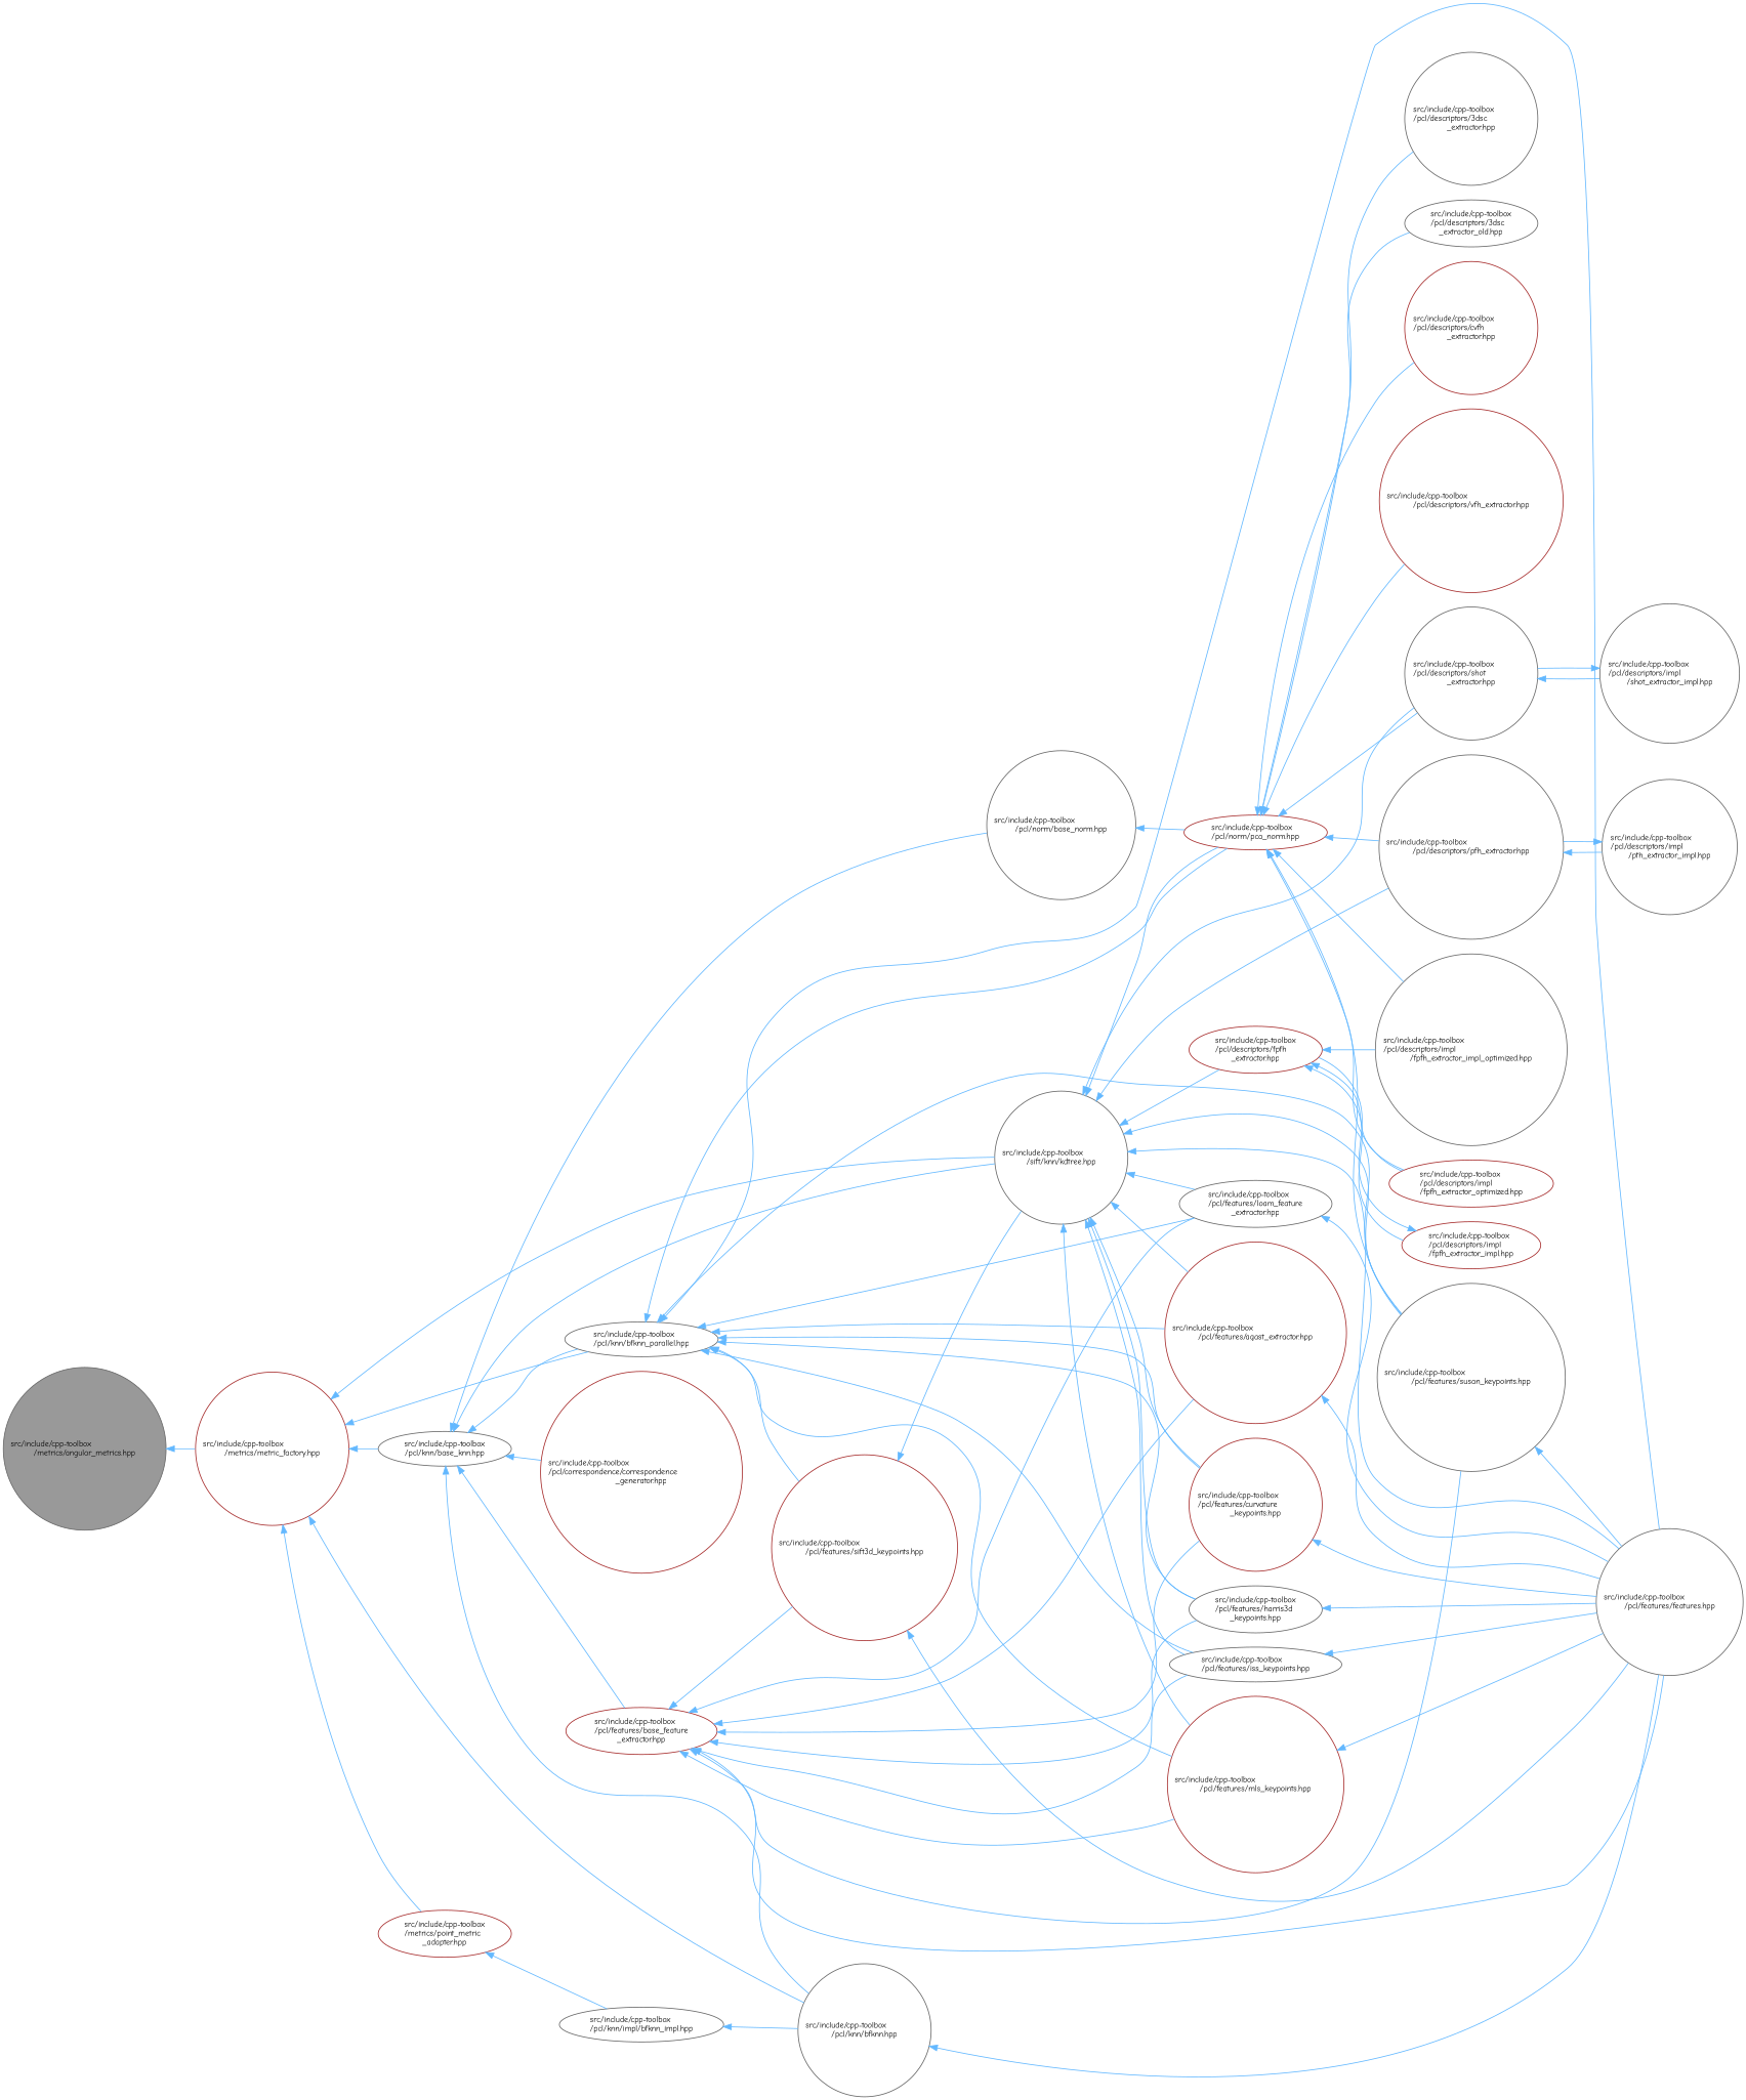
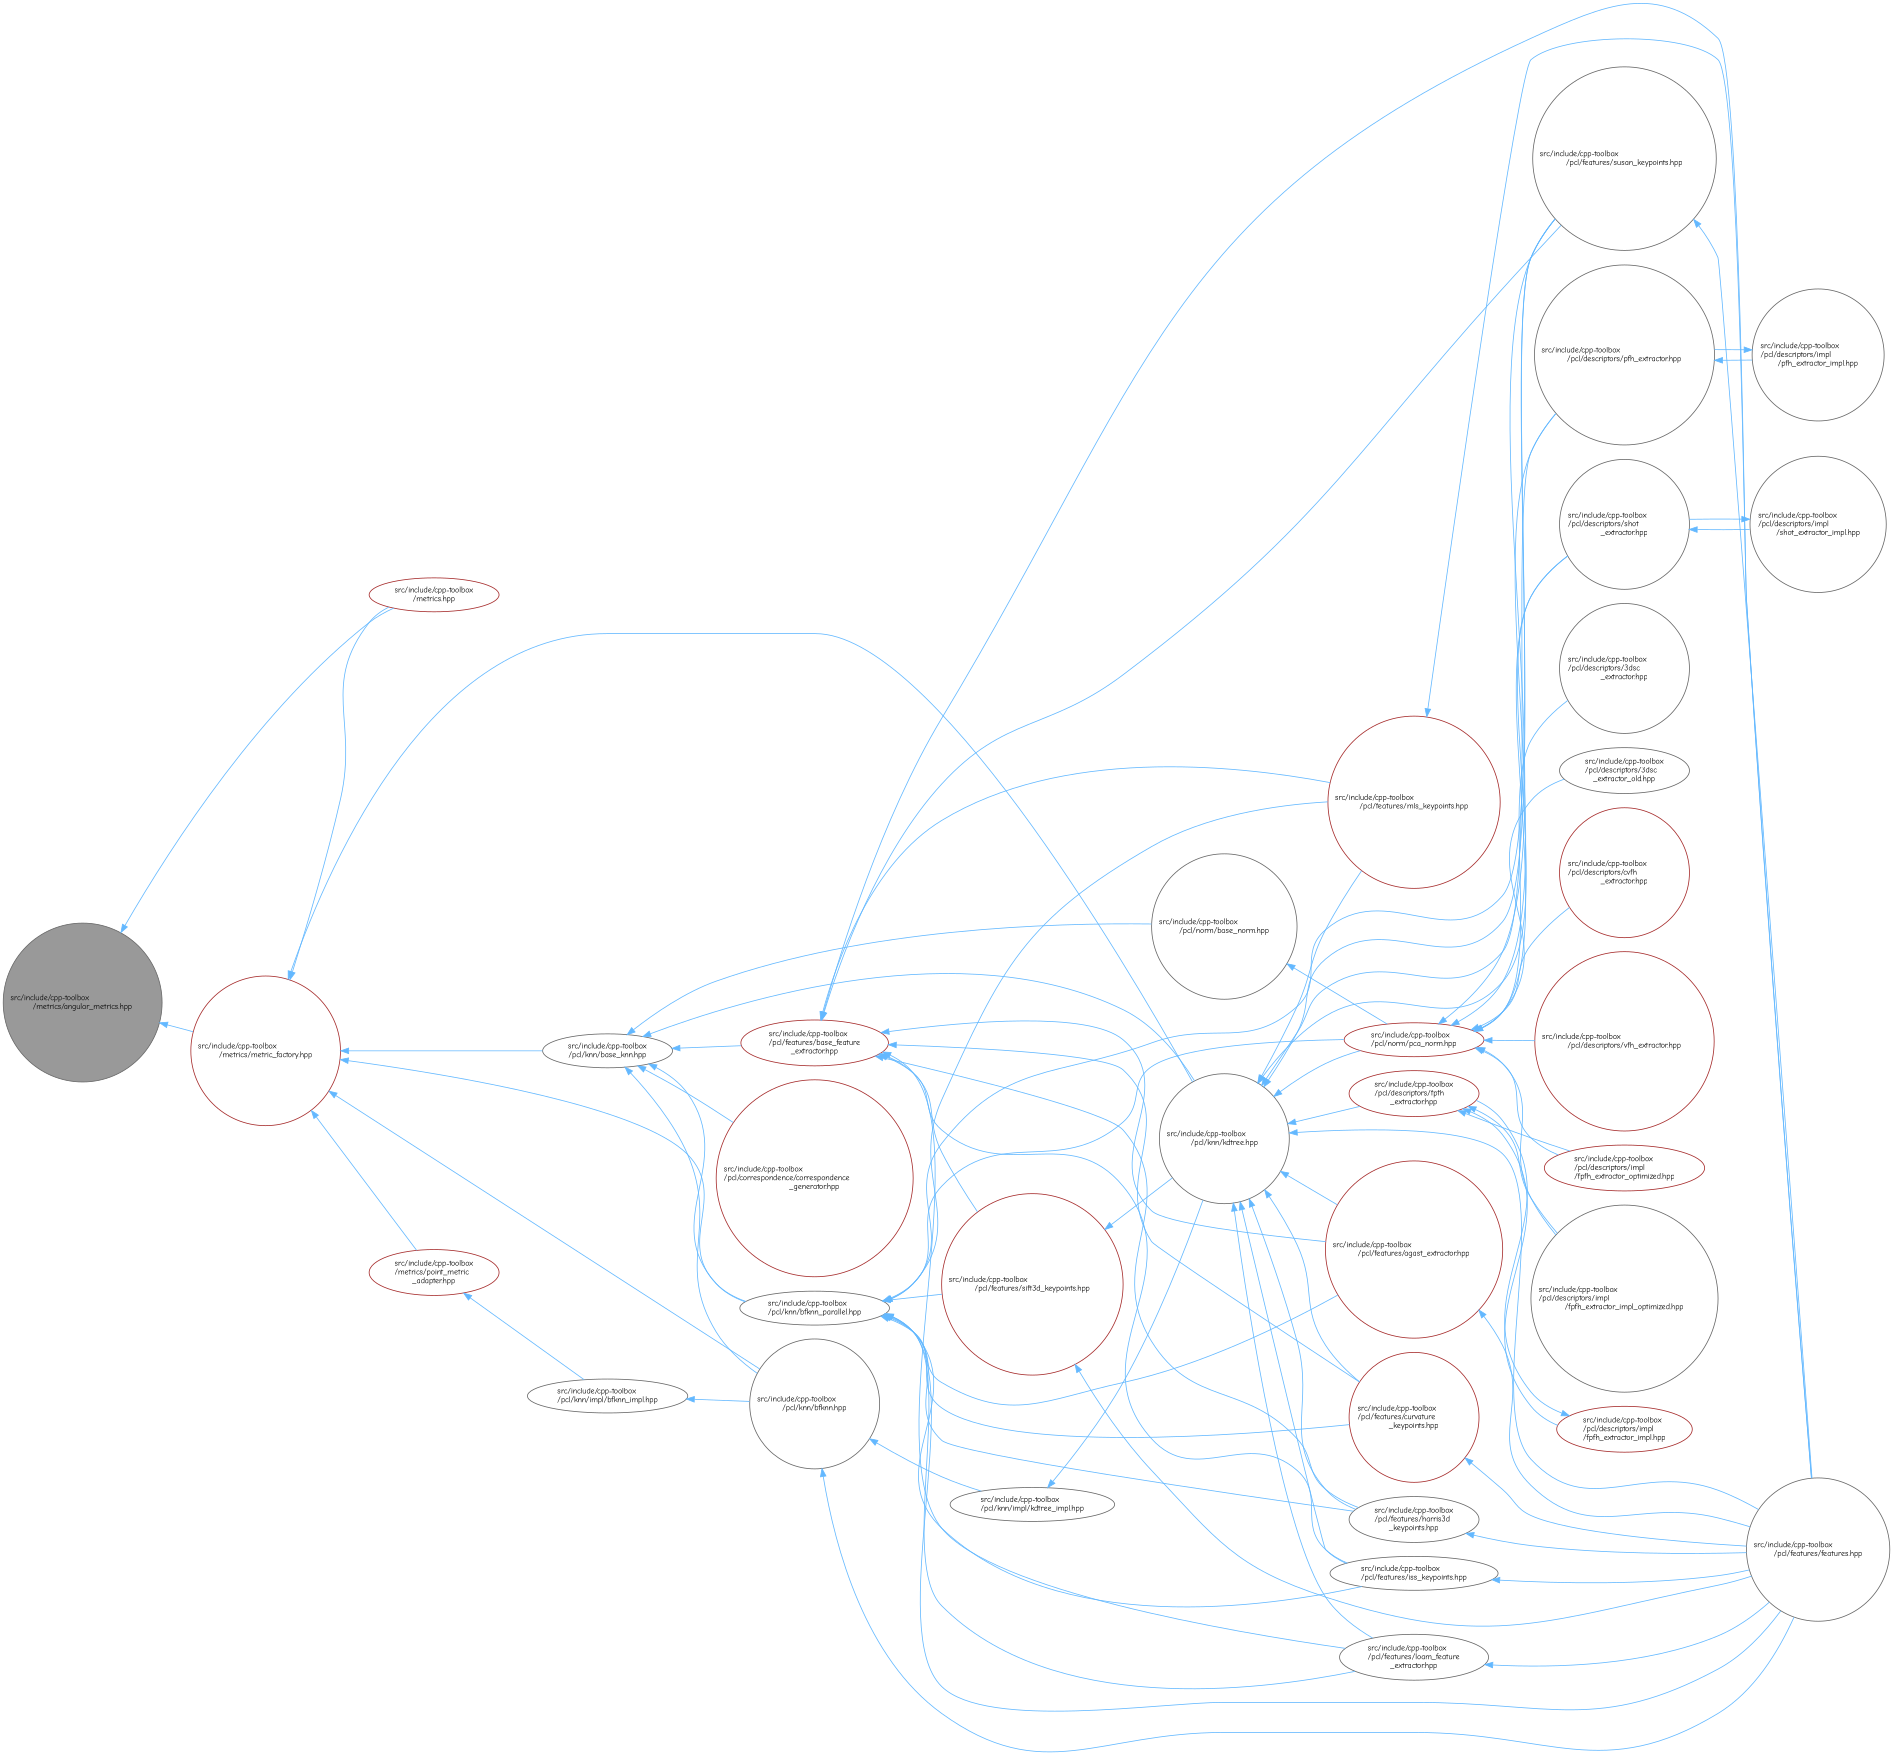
  digraph {
    fontname="Comic Neue"
    rankdir=LR
    node [color=gray40 fillcolor=white fontname="Comic Neue" fontsize=10 shape=circle style=filled]
    edge [color=steelblue1 dir=back fontname="Comic Neue" fontsize=10 labelfontname=Helvetica labelfontsize=10 style=solid]
    n1 [fillcolor=grey60 fontcolor=black height=0.2 label="src/include/cpp-toolbox\l/metrics/angular_metrics.hpp" width=0.4]
+   n2 [color=brown height=0.2 label="src/include/cpp-toolbox\l/metrics.hpp" shape=ellipse width=0.4]
    n3 [color=brown height=0.2 label="src/include/cpp-toolbox\l/metrics/metric_factory.hpp" width=0.4]
    n4 [color=brown height=0.2 label="src/include/cpp-toolbox\l/metrics/point_metric\l_adapter.hpp" shape=ellipse width=0.4]
    n5 [height=0.2 label="src/include/cpp-toolbox\l/pcl/knn/bfknn.hpp" width=0.4]
-   n6 [height=0.2 label="src/include/cpp-toolbox\l/sift/knn/kdtree.hpp" width=0.4]
+   n6 [height=0.2 label="src/include/cpp-toolbox\l/pcl/knn/kdtree.hpp" width=0.4]
    n7 [height=0.2 label="src/include/cpp-toolbox\l/pcl/knn/base_knn.hpp" shape=ellipse width=0.4]
    n8 [height=0.2 label="src/include/cpp-toolbox\l/pcl/knn/bfknn_parallel.hpp" shape=ellipse width=0.4]
    n9 [height=0.2 label="src/include/cpp-toolbox\l/pcl/knn/impl/bfknn_impl.hpp" shape=ellipse width=0.4]
    n10 [height=0.2 label="src/include/cpp-toolbox\l/pcl/features/features.hpp" width=0.4]
+   n11 [height=0.2 label="src/include/cpp-toolbox\l/pcl/knn/impl/kdtree_impl.hpp" shape=ellipse width=0.4]
    n12 [color=brown height=0.2 label="src/include/cpp-toolbox\l/pcl/descriptors/fpfh\l_extractor.hpp" shape=ellipse width=0.4]
    n13 [height=0.2 label="src/include/cpp-toolbox\l/pcl/descriptors/pfh_extractor.hpp" width=0.4]
    n14 [height=0.2 label="src/include/cpp-toolbox\l/pcl/descriptors/shot\l_extractor.hpp" width=0.4]
    n15 [color=brown height=0.2 label="src/include/cpp-toolbox\l/pcl/features/agast_extractor.hpp" width=0.4]
    n16 [color=brown height=0.2 label="src/include/cpp-toolbox\l/pcl/features/curvature\l_keypoints.hpp" width=0.4]
    n17 [height=0.2 label="src/include/cpp-toolbox\l/pcl/features/harris3d\l_keypoints.hpp" shape=ellipse width=0.4]
    n18 [height=0.2 label="src/include/cpp-toolbox\l/pcl/features/iss_keypoints.hpp" shape=ellipse width=0.4]
    n19 [height=0.2 label="src/include/cpp-toolbox\l/pcl/features/loam_feature\l_extractor.hpp" shape=ellipse width=0.4]
    n20 [color=brown height=0.2 label="src/include/cpp-toolbox\l/pcl/features/mls_keypoints.hpp" width=0.4]
    n21 [height=0.2 label="src/include/cpp-toolbox\l/pcl/features/susan_keypoints.hpp" width=0.4]
    n22 [color=brown height=0.2 label="src/include/cpp-toolbox\l/pcl/norm/pca_norm.hpp" shape=ellipse width=0.4]
    n23 [color=brown height=0.2 label="src/include/cpp-toolbox\l/pcl/correspondence/correspondence\l_generator.hpp" width=0.4]
    n24 [color=brown height=0.2 label="src/include/cpp-toolbox\l/pcl/features/base_feature\l_extractor.hpp" shape=ellipse width=0.4]
    n25 [height=0.2 label="src/include/cpp-toolbox\l/pcl/norm/base_norm.hpp" width=0.4]
    n26 [color=brown height=0.2 label="src/include/cpp-toolbox\l/pcl/features/sift3d_keypoints.hpp" width=0.4]
    n27 [color=brown height=0.2 label="src/include/cpp-toolbox\l/pcl/descriptors/impl\l/fpfh_extractor_impl.hpp" shape=ellipse width=0.4]
    n28 [height=0.2 label="src/include/cpp-toolbox\l/pcl/descriptors/impl\l/fpfh_extractor_impl_optimized.hpp" width=0.4]
    n29 [color=brown height=0.2 label="src/include/cpp-toolbox\l/pcl/descriptors/impl\l/fpfh_extractor_optimized.hpp" shape=ellipse width=0.4]
    n30 [height=0.2 label="src/include/cpp-toolbox\l/pcl/descriptors/impl\l/pfh_extractor_impl.hpp" width=0.4]
    n31 [height=0.2 label="src/include/cpp-toolbox\l/pcl/descriptors/impl\l/shot_extractor_impl.hpp" width=0.4]
    n32 [height=0.2 label="src/include/cpp-toolbox\l/pcl/descriptors/3dsc\l_extractor.hpp" width=0.4]
    n33 [height=0.2 label="src/include/cpp-toolbox\l/pcl/descriptors/3dsc\l_extractor_old.hpp" shape=ellipse width=0.4]
    n34 [color=brown height=0.2 label="src/include/cpp-toolbox\l/pcl/descriptors/cvfh\l_extractor.hpp" width=0.4]
    n35 [color=brown height=0.2 label="src/include/cpp-toolbox\l/pcl/descriptors/vfh_extractor.hpp" width=0.4]
+   n1 -> n2
    n1 -> n3
+   n3 -> n2
    n3 -> n4
    n3 -> n5
    n3 -> n6
    n3 -> n7
    n3 -> n8
    n4 -> n9
    n5 -> n10
+   n5 -> n11
    n6 -> n10
    n6 -> n12
    n6 -> n13
    n6 -> n14
    n6 -> n15
    n6 -> n16
    n6 -> n17
    n6 -> n18
    n6 -> n19
    n6 -> n20
    n6 -> n21
    n6 -> n22
    n7 -> n5
    n7 -> n6
    n7 -> n8
    n7 -> n23
    n7 -> n24
    n7 -> n25
    n8 -> n10
    n8 -> n15
    n8 -> n16
    n8 -> n17
    n8 -> n18
    n8 -> n19
    n8 -> n20
    n8 -> n21
    n8 -> n22
    n8 -> n26
    n9 -> n5
+   n11 -> n6
    n12 -> n27
    n12 -> n28
    n12 -> n29
    n13 -> n30
    n14 -> n31
    n15 -> n10
    n16 -> n10
    n17 -> n10
    n18 -> n10
    n19 -> n10
    n20 -> n10
    n21 -> n10
    n22 -> n13
    n22 -> n14
    n22 -> n21
    n22 -> n28
    n22 -> n29
    n22 -> n32
    n22 -> n33
    n22 -> n34
    n22 -> n35
    n24 -> n10
    n24 -> n15
    n24 -> n16
    n24 -> n17
    n24 -> n18
    n24 -> n19
    n24 -> n20
    n24 -> n21
    n24 -> n26
    n25 -> n22
    n26 -> n6
    n26 -> n10
    n27 -> n12
    n30 -> n13
    n31 -> n14
  }
